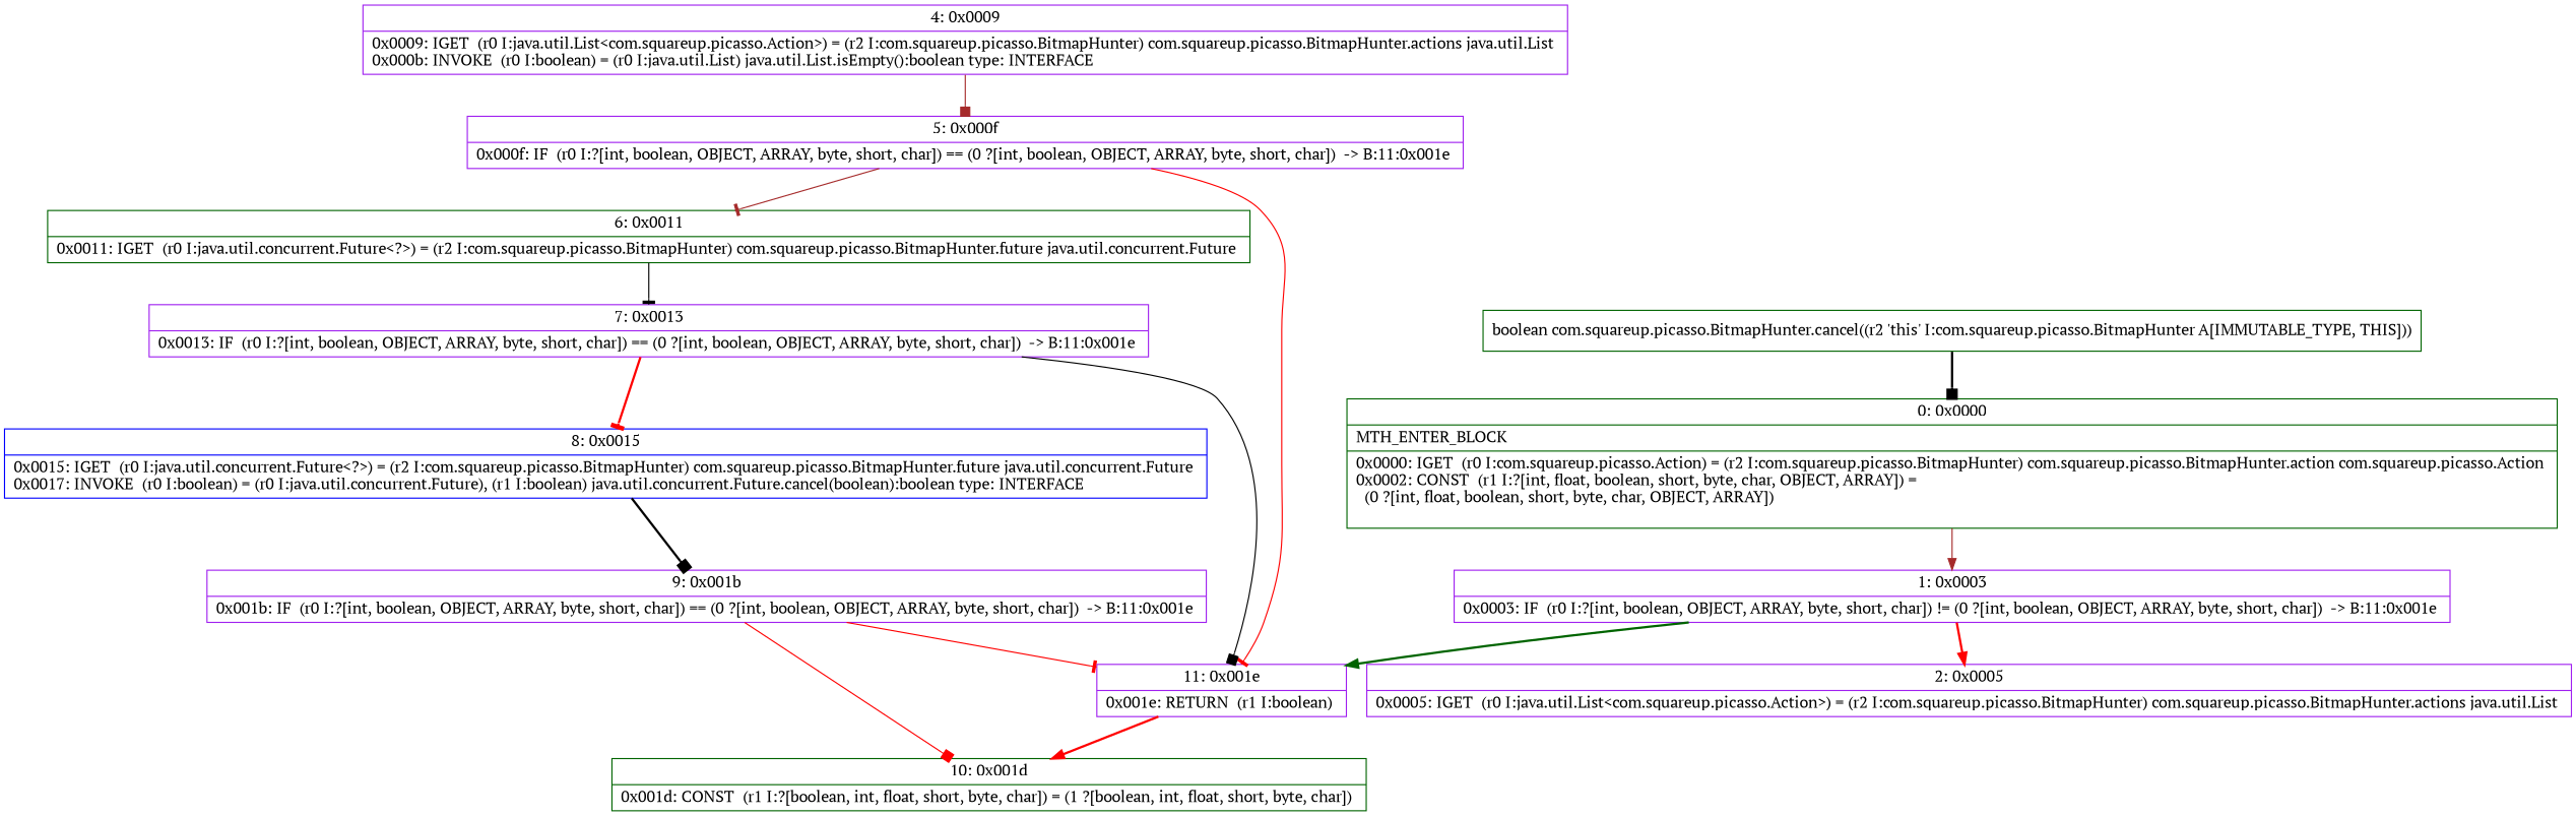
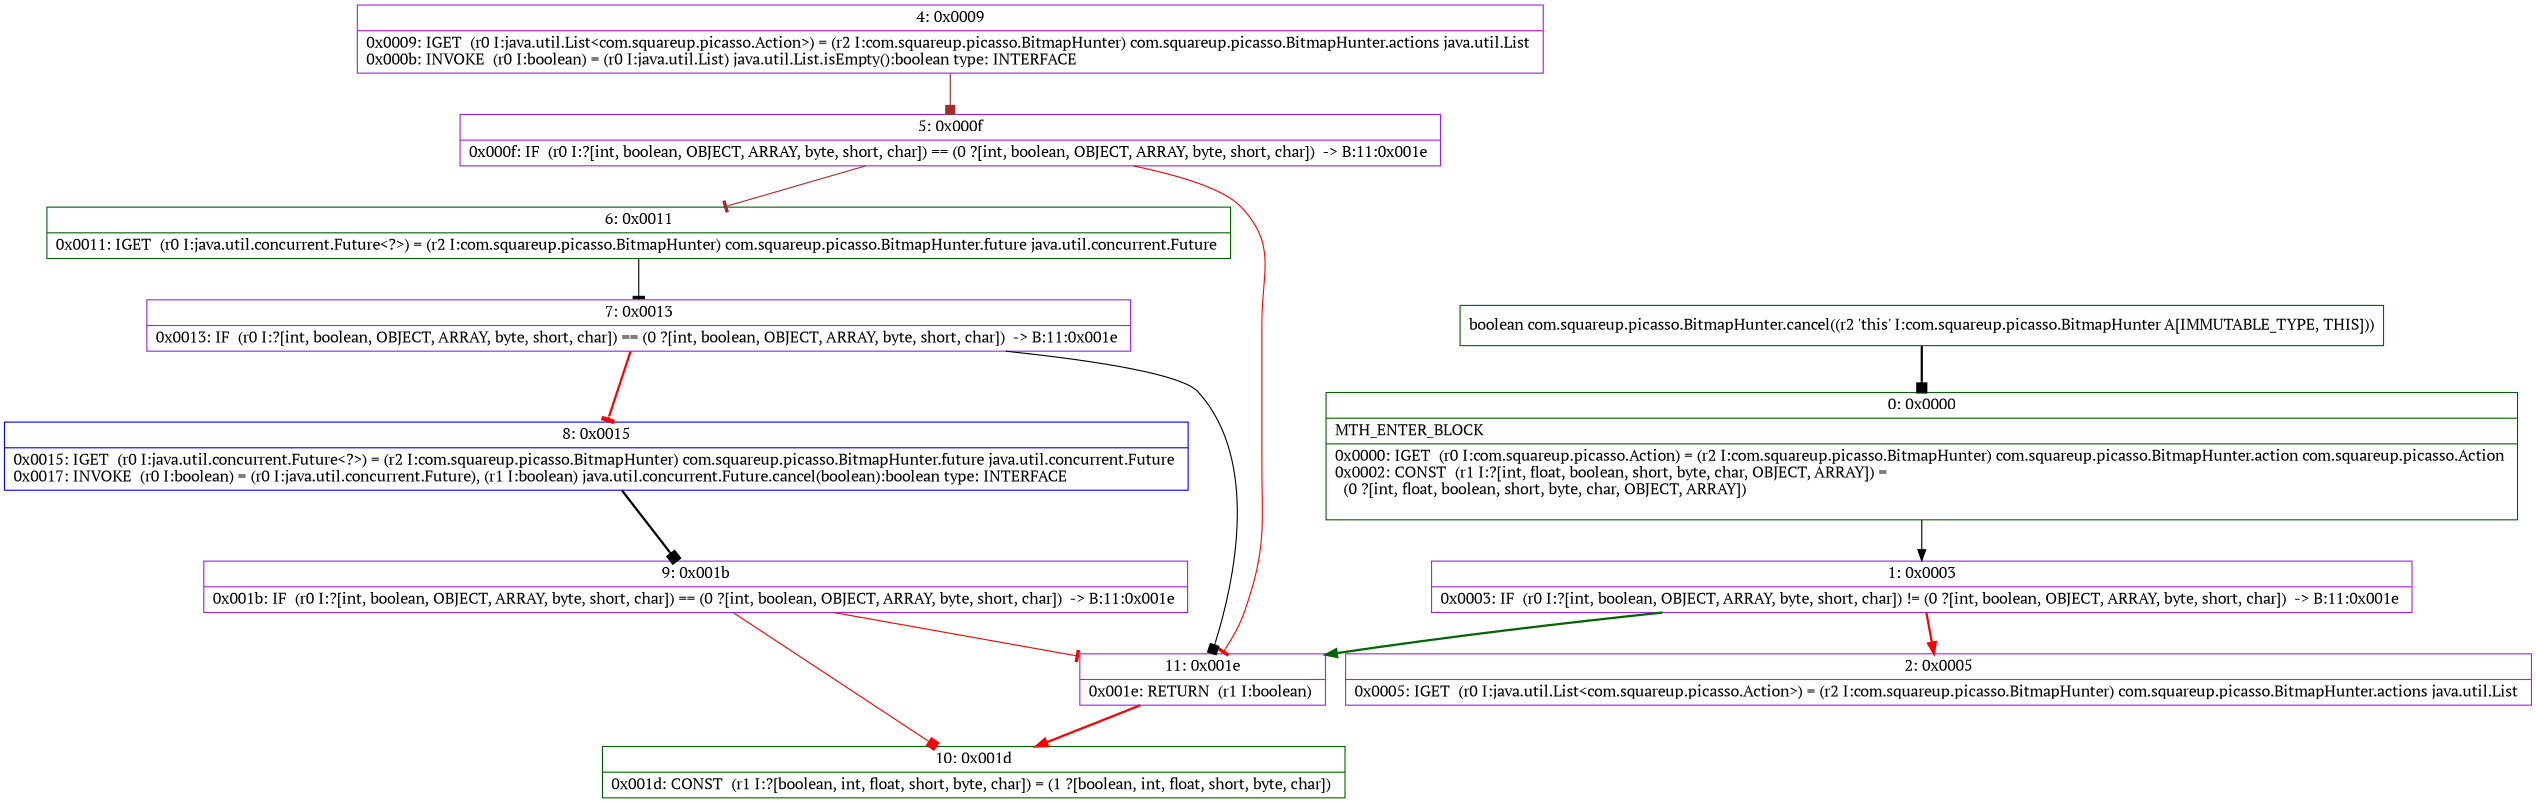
  digraph {
    fontname="PT Serif"
    node [color=purple fontname="PT Serif" shape=record]
    edge [arrowhead=box color=red fontname="PT Serif" style=solid]
    n1 [color=darkgreen label="{0\:\ 0x0000|MTH_ENTER_BLOCK\l|0x0000: IGET  (r0 I:com.squareup.picasso.Action) = (r2 I:com.squareup.picasso.BitmapHunter) com.squareup.picasso.BitmapHunter.action com.squareup.picasso.Action \l0x0002: CONST  (r1 I:?[int, float, boolean, short, byte, char, OBJECT, ARRAY]) = \l  (0 ?[int, float, boolean, short, byte, char, OBJECT, ARRAY])\l \l}"]
    n2 [label="{1\:\ 0x0003|0x0003: IF  (r0 I:?[int, boolean, OBJECT, ARRAY, byte, short, char]) != (0 ?[int, boolean, OBJECT, ARRAY, byte, short, char])  \-\> B:11:0x001e \l}"]
    n3 [label="{2\:\ 0x0005|0x0005: IGET  (r0 I:java.util.List\<com.squareup.picasso.Action\>) = (r2 I:com.squareup.picasso.BitmapHunter) com.squareup.picasso.BitmapHunter.actions java.util.List \l}"]
    n4 [label="{11\:\ 0x001e|0x001e: RETURN  (r1 I:boolean) \l}"]
    n5 [color=darkgreen label="{10\:\ 0x001d|0x001d: CONST  (r1 I:?[boolean, int, float, short, byte, char]) = (1 ?[boolean, int, float, short, byte, char]) \l}"]
    n6 [label="{4\:\ 0x0009|0x0009: IGET  (r0 I:java.util.List\<com.squareup.picasso.Action\>) = (r2 I:com.squareup.picasso.BitmapHunter) com.squareup.picasso.BitmapHunter.actions java.util.List \l0x000b: INVOKE  (r0 I:boolean) = (r0 I:java.util.List) java.util.List.isEmpty():boolean type: INTERFACE \l}"]
    n7 [label="{5\:\ 0x000f|0x000f: IF  (r0 I:?[int, boolean, OBJECT, ARRAY, byte, short, char]) == (0 ?[int, boolean, OBJECT, ARRAY, byte, short, char])  \-\> B:11:0x001e \l}"]
    n8 [color=darkgreen label="{6\:\ 0x0011|0x0011: IGET  (r0 I:java.util.concurrent.Future\<?\>) = (r2 I:com.squareup.picasso.BitmapHunter) com.squareup.picasso.BitmapHunter.future java.util.concurrent.Future \l}"]
    n9 [label="{7\:\ 0x0013|0x0013: IF  (r0 I:?[int, boolean, OBJECT, ARRAY, byte, short, char]) == (0 ?[int, boolean, OBJECT, ARRAY, byte, short, char])  \-\> B:11:0x001e \l}"]
    n10 [color=blue label="{8\:\ 0x0015|0x0015: IGET  (r0 I:java.util.concurrent.Future\<?\>) = (r2 I:com.squareup.picasso.BitmapHunter) com.squareup.picasso.BitmapHunter.future java.util.concurrent.Future \l0x0017: INVOKE  (r0 I:boolean) = (r0 I:java.util.concurrent.Future), (r1 I:boolean) java.util.concurrent.Future.cancel(boolean):boolean type: INTERFACE \l}"]
    n11 [label="{9\:\ 0x001b|0x001b: IF  (r0 I:?[int, boolean, OBJECT, ARRAY, byte, short, char]) == (0 ?[int, boolean, OBJECT, ARRAY, byte, short, char])  \-\> B:11:0x001e \l}"]
    n12 [color=darkgreen label="{boolean com.squareup.picasso.BitmapHunter.cancel((r2 'this' I:com.squareup.picasso.BitmapHunter A[IMMUTABLE_TYPE, THIS])) }"]
-   n1 -> n2 [arrowhead=normal color=brown]
+   n1 -> n2 [arrowhead=normal color=black]
    n2 -> n3 [arrowhead=normal style=bold]
    n2 -> n4 [arrowhead=normal color=darkgreen style=bold]
    n4 -> n5 [arrowhead=normal style=bold]
    n6 -> n7 [color=brown]
    n7 -> n4 [arrowhead=tee]
    n7 -> n8 [arrowhead=tee color=brown]
    n8 -> n9 [arrowhead=tee color=black]
    n9 -> n4 [color=black]
    n9 -> n10 [arrowhead=tee style=bold]
    n10 -> n11 [color=black style=bold]
    n11 -> n4 [arrowhead=tee]
    n11 -> n5
    n12 -> n1 [color=black style=bold]
  }
